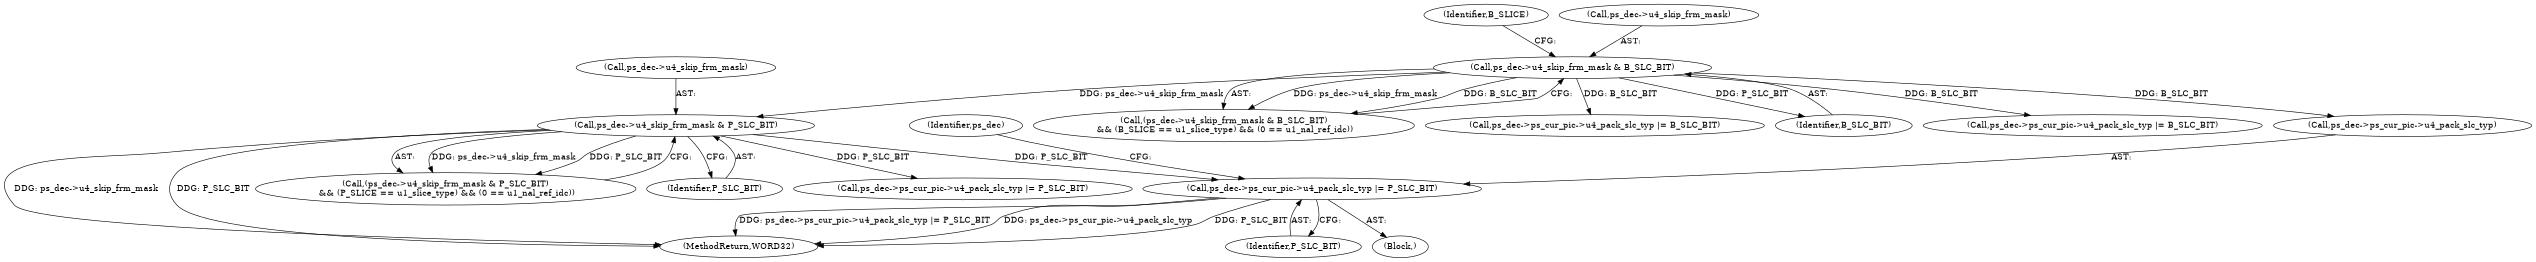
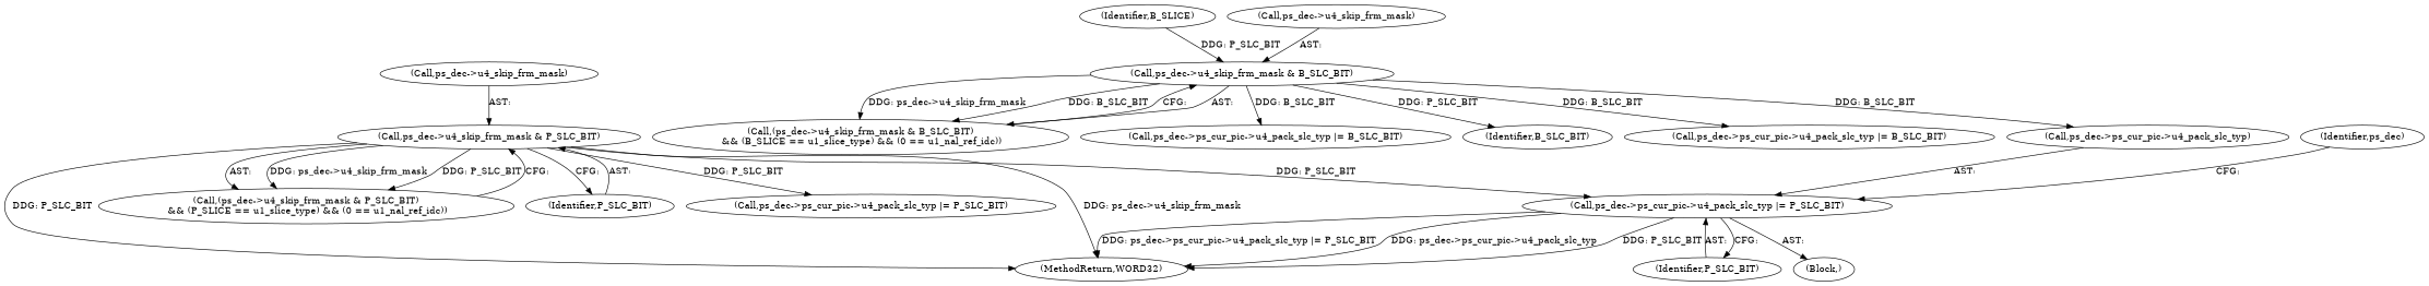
  digraph {
    n1 [label="(Call,ps_dec->ps_cur_pic->u4_pack_slc_typ |= P_SLC_BIT)"]
    n2 [label="(Block,)"]
    n3 [label="(Identifier,P_SLC_BIT)"]
    n4 [label="(MethodReturn,WORD32)"]
    n5 [label="(Call,ps_dec->u4_skip_frm_mask & P_SLC_BIT)"]
    n6 [label="(Call,(ps_dec->u4_skip_frm_mask & P_SLC_BIT)\n && (P_SLICE == u1_slice_type) && (0 == u1_nal_ref_idc))"]
    n7 [label="(Identifier,P_SLC_BIT)"]
    n8 [label="(Call,ps_dec->ps_cur_pic->u4_pack_slc_typ |= P_SLC_BIT)"]
    n9 [label="(Call,ps_dec->u4_skip_frm_mask & B_SLC_BIT)"]
    n10 [label="(Call,(ps_dec->u4_skip_frm_mask & B_SLC_BIT)\n && (B_SLICE == u1_slice_type) && (0 == u1_nal_ref_idc))"]
    n11 [label="(Call,ps_dec->ps_cur_pic->u4_pack_slc_typ |= B_SLC_BIT)"]
    n12 [label="(Identifier,B_SLC_BIT)"]
    n13 [label="(Call,ps_dec->ps_cur_pic->u4_pack_slc_typ |= B_SLC_BIT)"]
    n14 [label="(Call,ps_dec->ps_cur_pic->u4_pack_slc_typ)"]
    n15 [label="(Identifier,B_SLICE)"]
    n16 [label="(Call,ps_dec->u4_skip_frm_mask)"]
    n17 [label="(Call,ps_dec->u4_skip_frm_mask)"]
    n18 [label="(Identifier,ps_dec)"]
    n1 -> n2 [label="AST: "]
    n1 -> n3 [label="CFG: "]
    n1 -> n4 [label="DDG: ps_dec->ps_cur_pic->u4_pack_slc_typ |= P_SLC_BIT"]
    n1 -> n4 [label="DDG: ps_dec->ps_cur_pic->u4_pack_slc_typ"]
    n1 -> n4 [label="DDG: P_SLC_BIT"]
    n3 -> n1 [label="AST: "]
    n5 -> n1 [label="DDG: P_SLC_BIT"]
    n5 -> n4 [label="DDG: ps_dec->u4_skip_frm_mask"]
    n5 -> n4 [label="DDG: P_SLC_BIT"]
    n5 -> n6 [label="AST: "]
    n5 -> n6 [label="DDG: ps_dec->u4_skip_frm_mask"]
    n5 -> n6 [label="DDG: P_SLC_BIT"]
    n5 -> n7 [label="CFG: "]
    n5 -> n8 [label="DDG: P_SLC_BIT"]
    n6 -> n5 [label="CFG: "]
    n7 -> n5 [label="AST: "]
-   n9 -> n5 [label="DDG: ps_dec->u4_skip_frm_mask"]
    n9 -> n10 [label="AST: "]
    n9 -> n10 [label="DDG: ps_dec->u4_skip_frm_mask"]
    n9 -> n10 [label="DDG: B_SLC_BIT"]
    n9 -> n11 [label="DDG: B_SLC_BIT"]
    n9 -> n12 [label="DDG: P_SLC_BIT"]
    n9 -> n13 [label="DDG: B_SLC_BIT"]
    n9 -> n14 [label="DDG: B_SLC_BIT"]
    n10 -> n9 [label="CFG: "]
-   n12 -> n9 [label="AST: "]
    n14 -> n1 [label="AST: "]
-   n15 -> n9 [label="CFG: "]
+   n15 -> n9 [label="DDG: P_SLC_BIT"]
    n16 -> n5 [label="AST: "]
    n17 -> n9 [label="AST: "]
    n18 -> n1 [label="CFG: "]
  }
